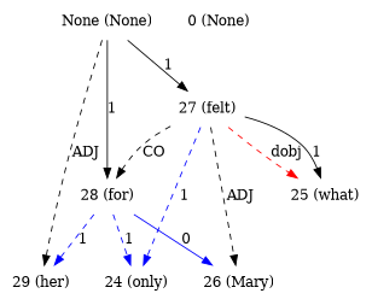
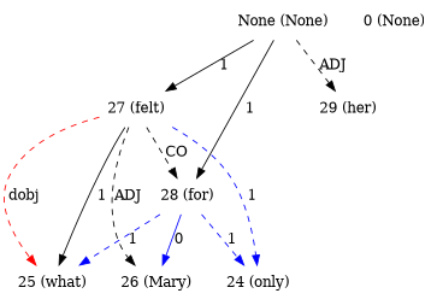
  digraph {
    node [shape=plaintext]
    edge [dir=forward style=dashed]
    n1 [label="None (None)"]
    n2 [label="27 (felt)"]
    n3 [label="28 (for)"]
    n4 [label="29 (her)"]
    n5 [label="24 (only)"]
    n6 [label="25 (what)"]
    n7 [label="26 (Mary)"]
    n8 [label="0 (None)"]
    n1 -> n2 [label=1 style=solid]
    n1 -> n3 [label=1 style=solid]
    n1 -> n4 [label=ADJ]
    n2 -> n3 [label=CO]
    n2 -> n5 [color=blue label=1]
    n2 -> n6 [color=red label=dobj]
    n2 -> n6 [label=1 style=solid]
    n2 -> n7 [label=ADJ]
    n3 -> n5 [color=blue label=1]
-   n3 -> n4 [color=blue label=1]
+   n3 -> n6 [color=blue label=1]
    n3 -> n7 [color=blue label=0 style=solid]
  }
